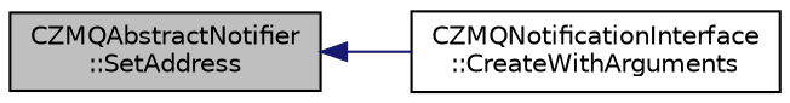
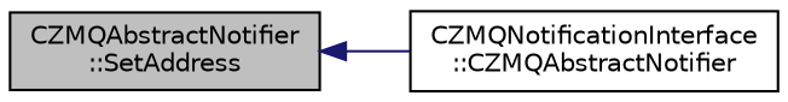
  digraph {
    rankdir=LR
    node [color=black fontname=Helvetica fontsize=10 shape=record style=filled]
    n1 [fillcolor=grey75 fontcolor=black height=0.2 label="CZMQAbstractNotifier\l::SetAddress" width=0.4]
-   n2 [fillcolor=white height=0.2 label="CZMQNotificationInterface\l::CreateWithArguments" width=0.4]
+   n2 [fillcolor=white height=0.2 label="CZMQNotificationInterface\l::CZMQAbstractNotifier" width=0.4]
    n1 -> n2 [color=midnightblue dir=back fontname=Helvetica fontsize=10 labelfontname=Helvetica labelfontsize=10 style=solid]
  }
